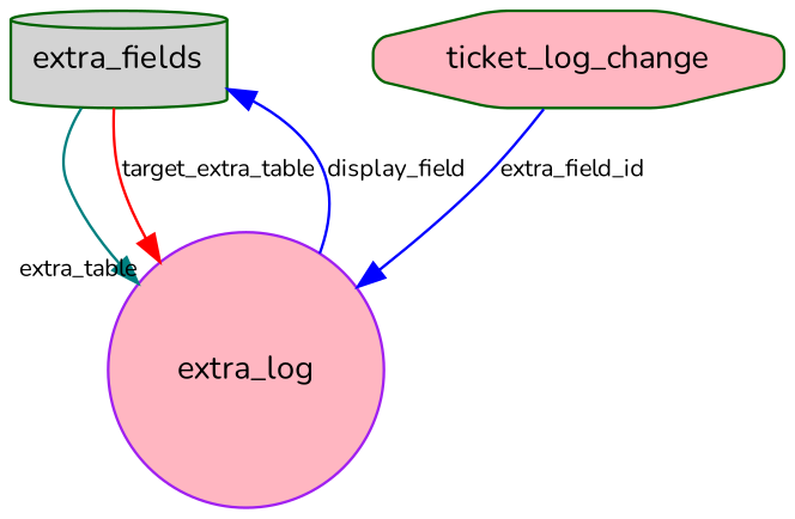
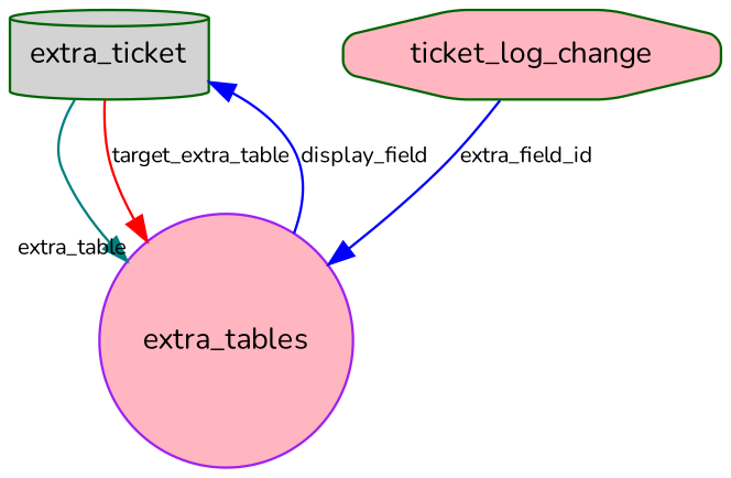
  digraph {
    fontname=Nunito
    node [color=darkgreen fillcolor=lightpink fontname=Nunito fontsize=12 style="rounded, filled,filled"]
    edge [color=blue fontname=Nunito fontsize=9]
-   extra_fields [fillcolor=lightgrey shape=cylinder]
-   extra_tables [color=purple shape=circle label=extra_log]
+   extra_fields [fillcolor=lightgrey shape=cylinder label=extra_ticket]
+   extra_tables [color=purple shape=circle]
    ticket_log_change [shape=octagon]
    extra_fields -> extra_tables [color=teal headlabel=extra_table]
    extra_fields -> extra_tables [color=red label=target_extra_table]
    extra_tables -> extra_fields [label=display_field]
    ticket_log_change -> extra_tables [label=extra_field_id]
  }
